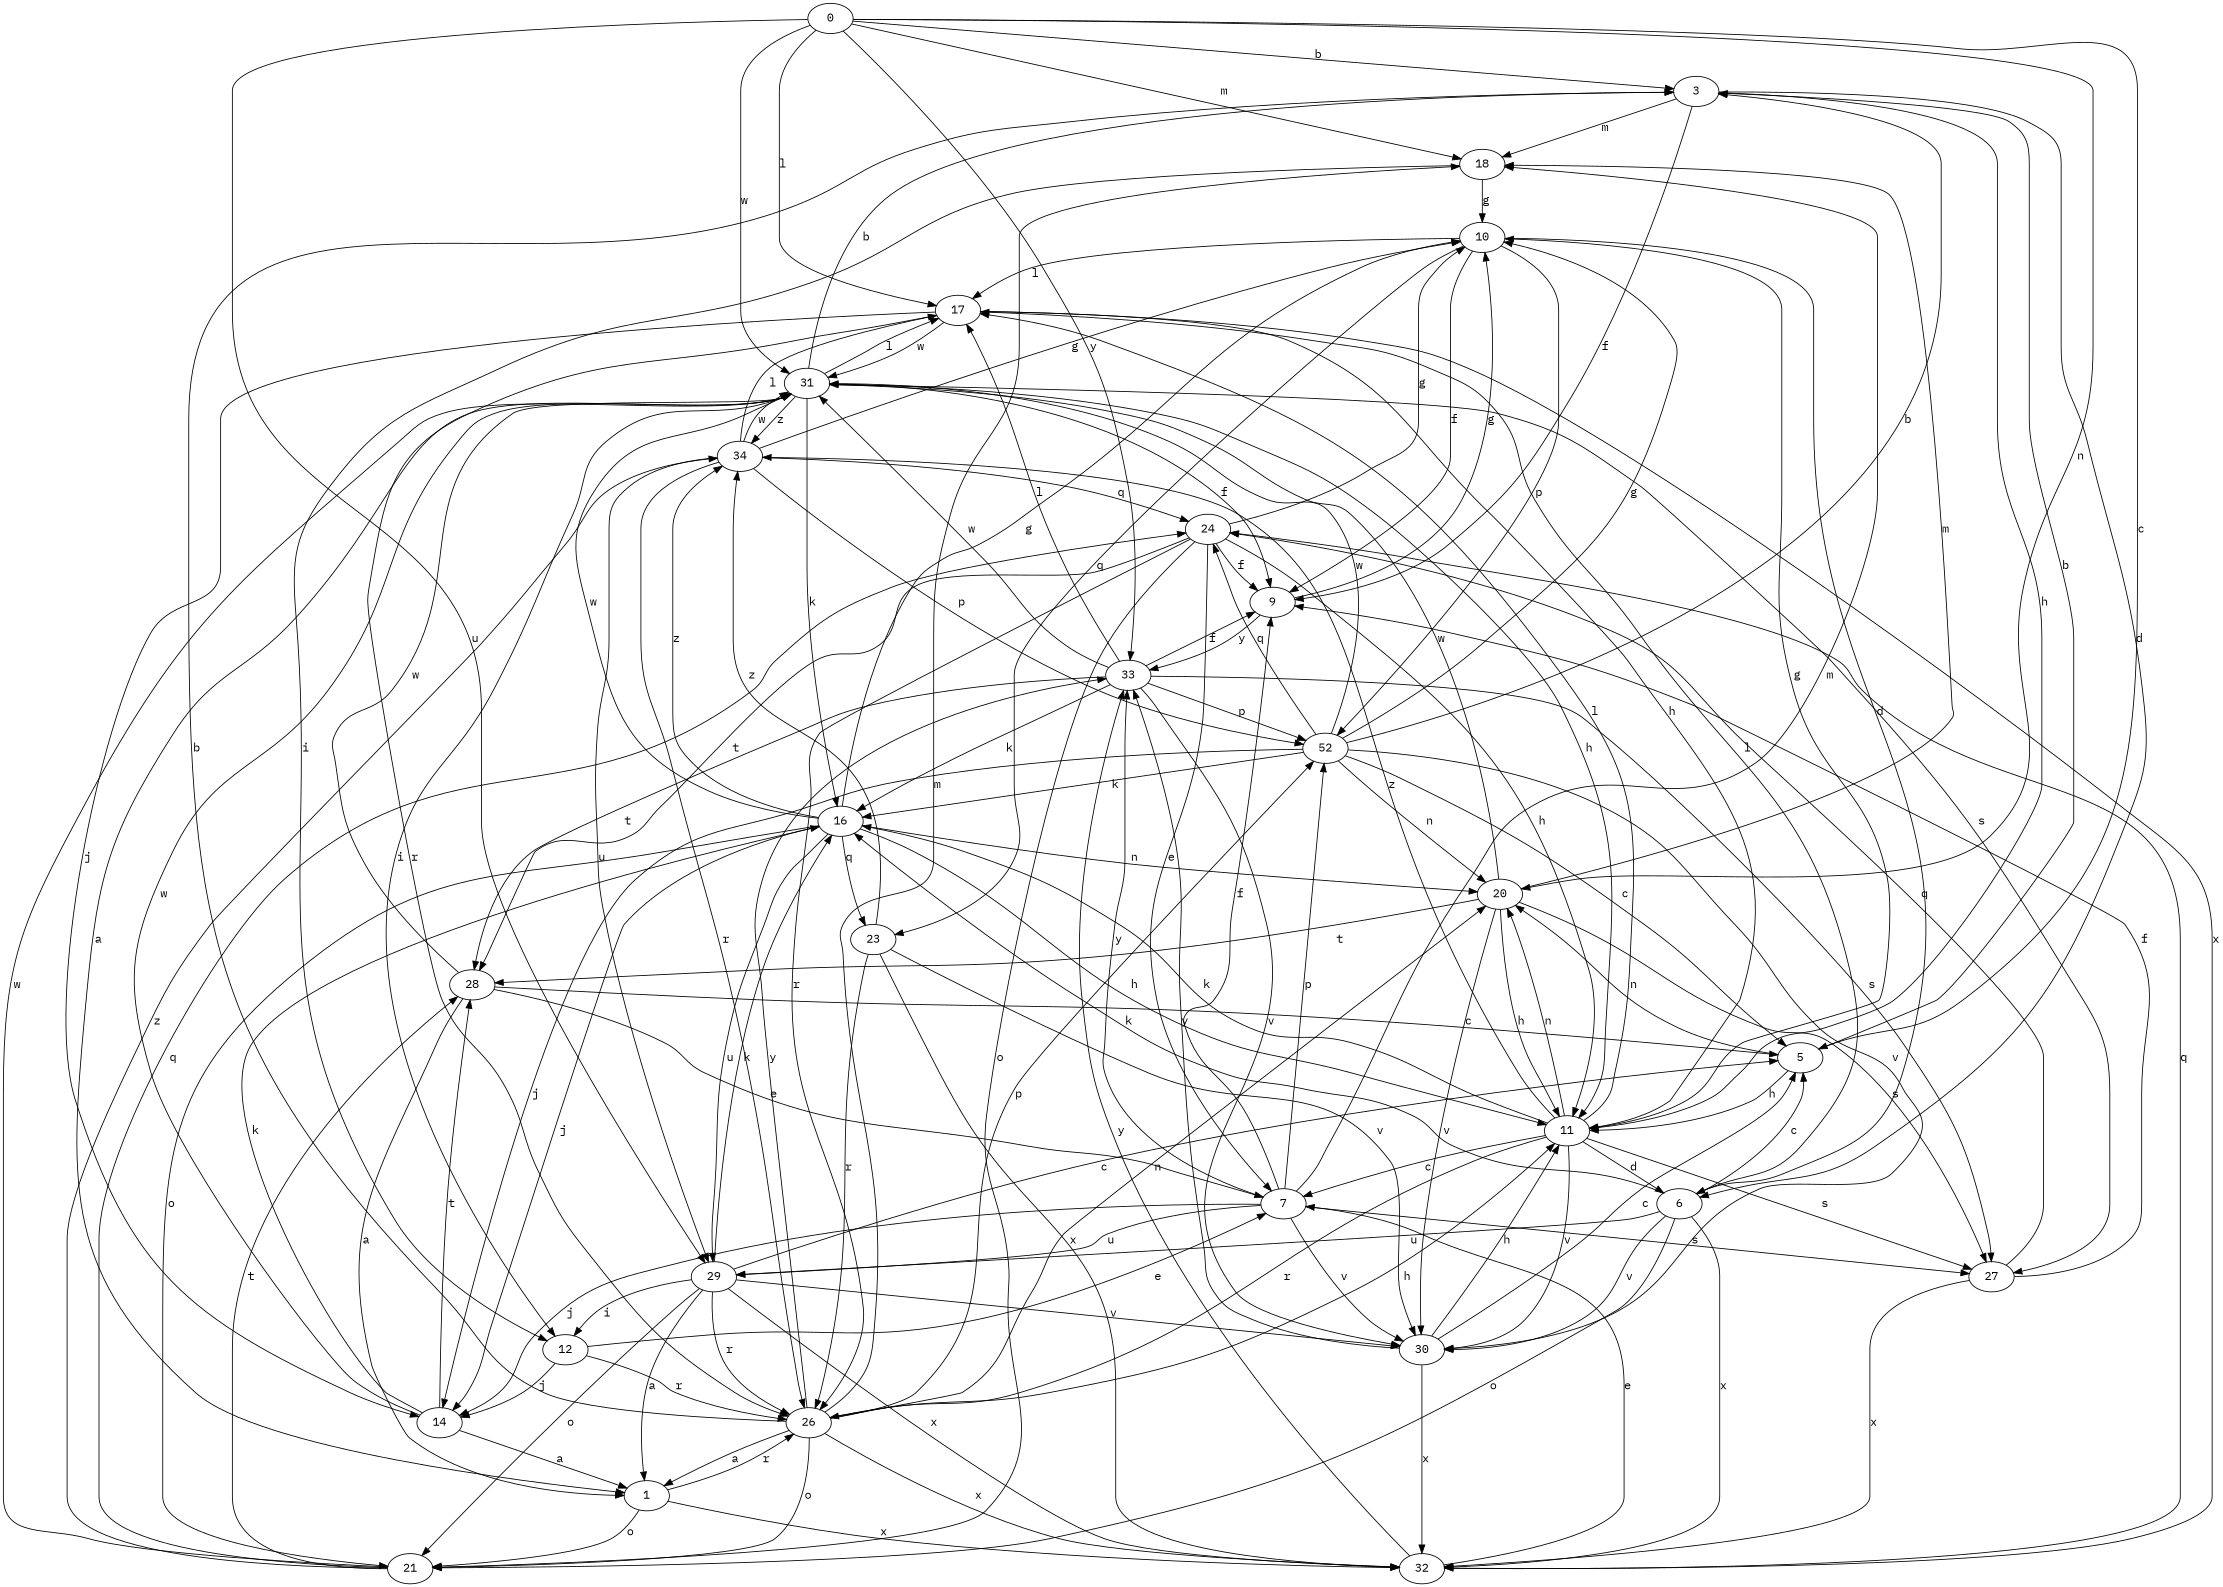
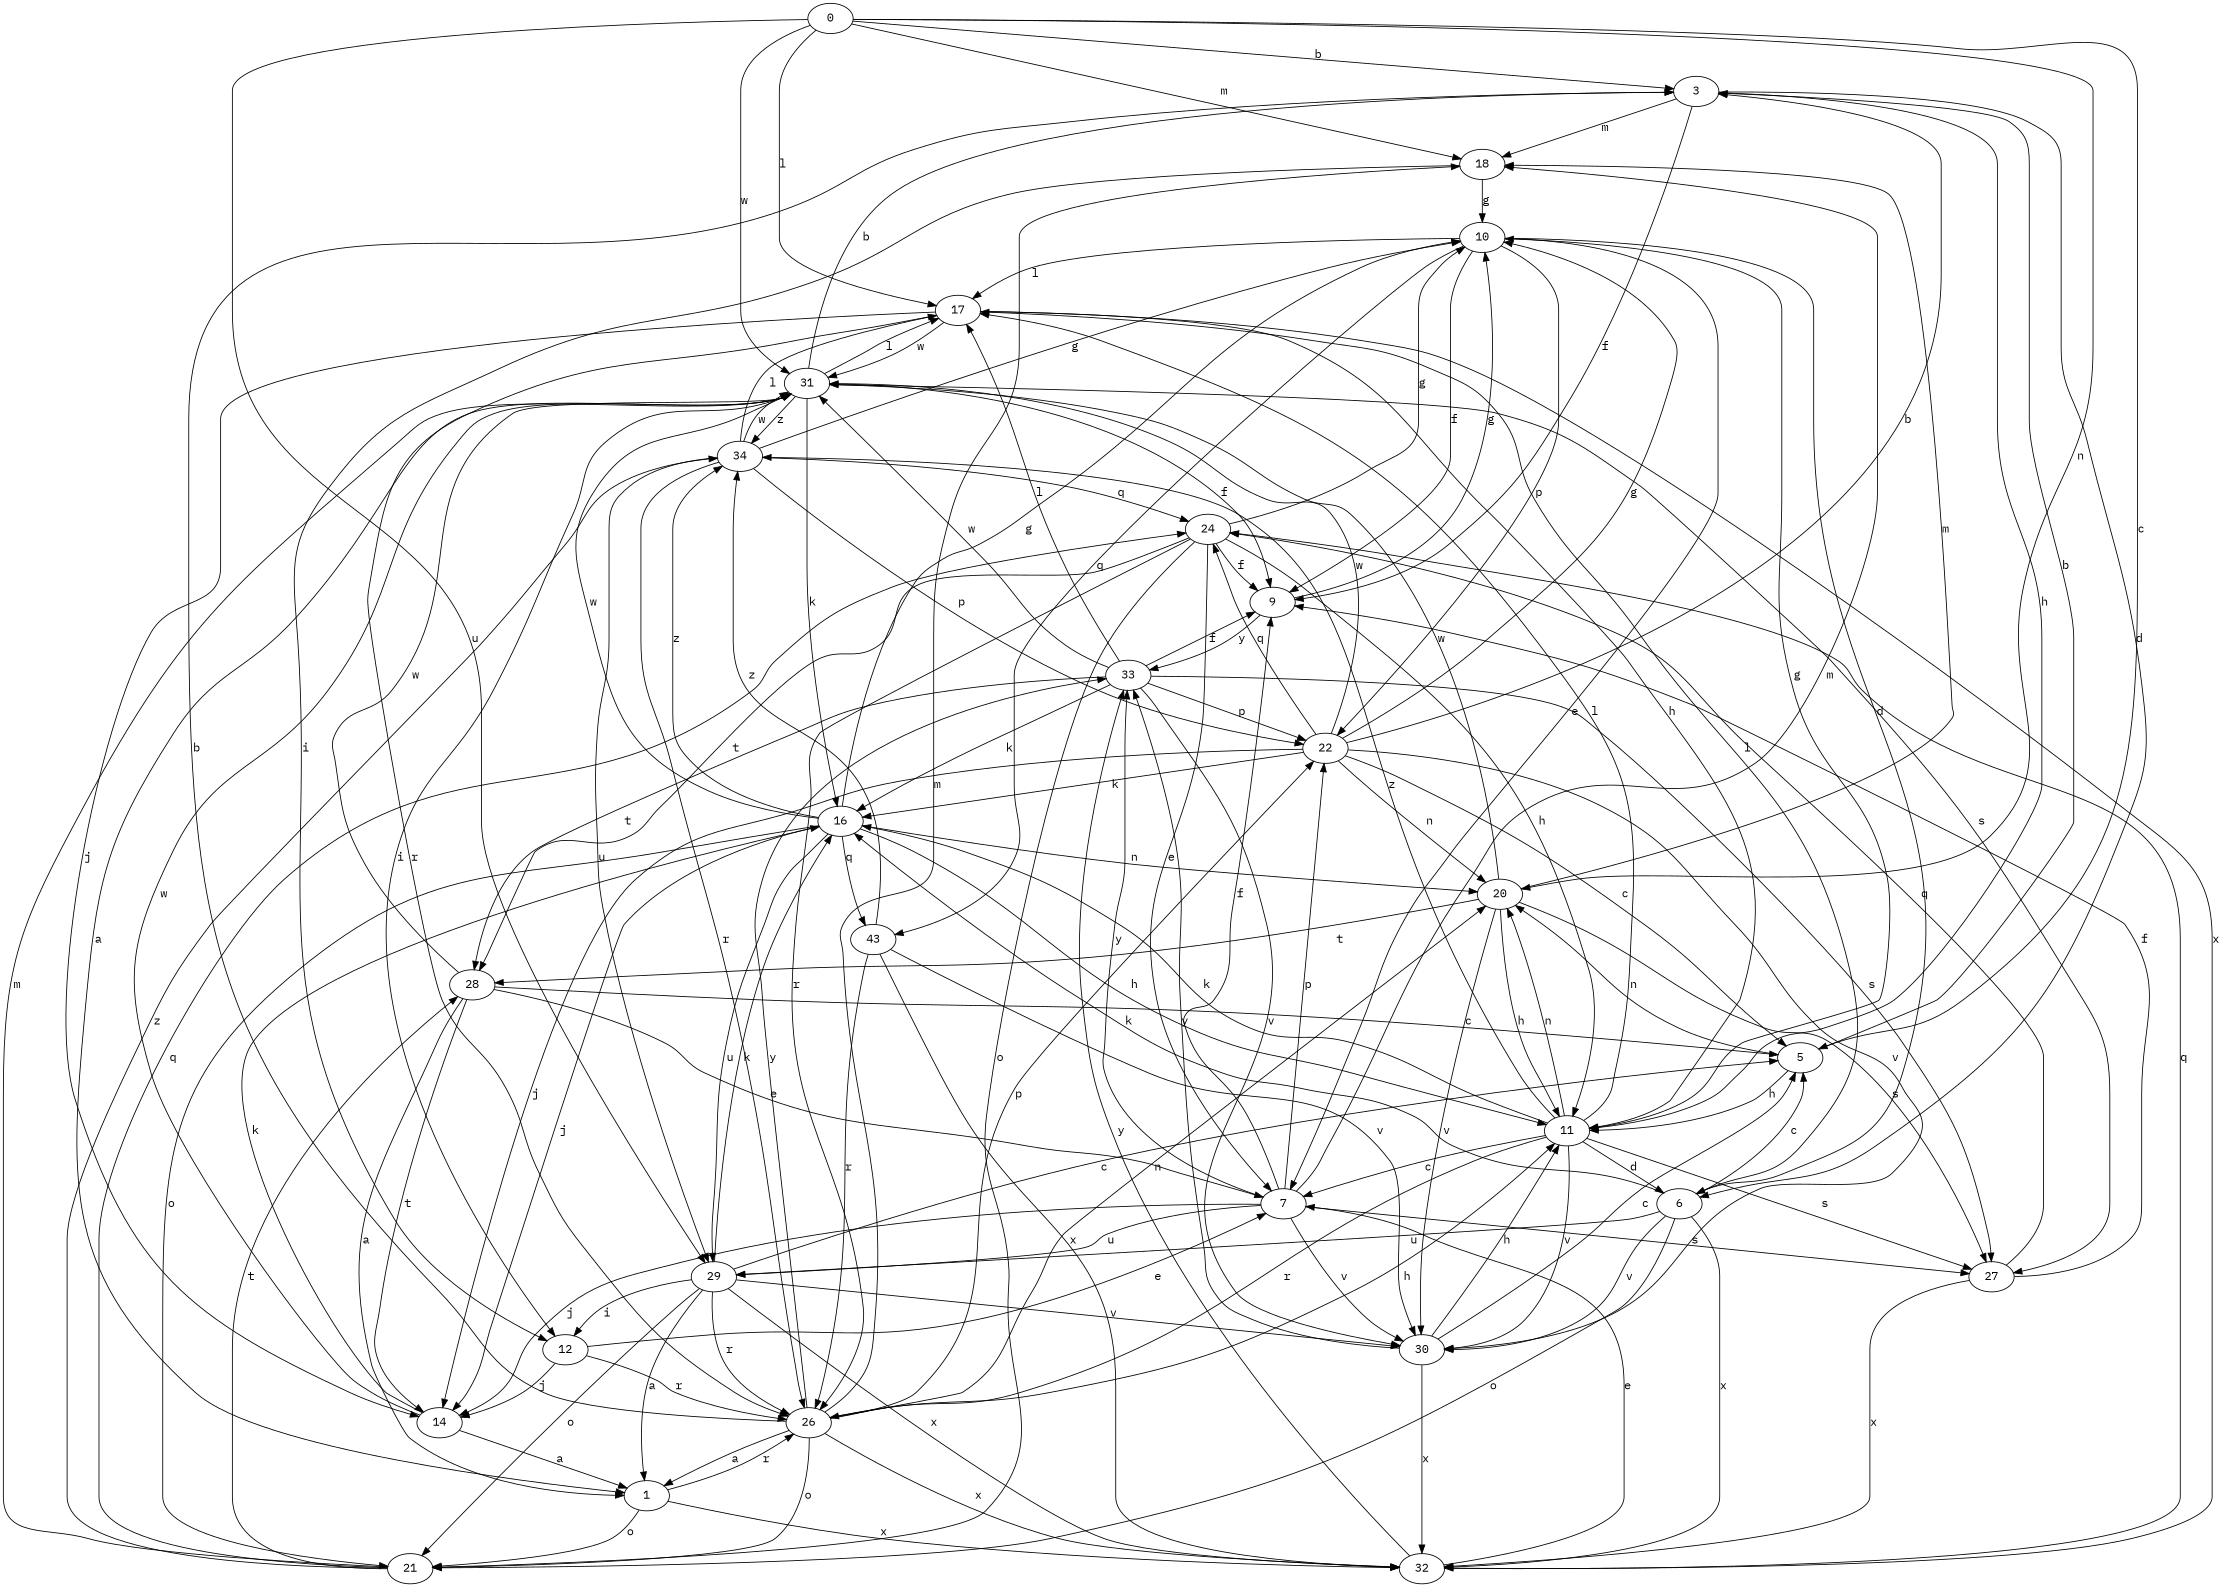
  strict digraph {
    fontname="IBM Plex Mono"
    node [fontname="IBM Plex Mono"]
    edge [fontname="IBM Plex Mono"]
    0
    3
    5
    17
    18
    20
    29
    31
    33
    6
    9
    11
    26
    32
    14
    10
    12
    30
    27
    28
    1
    21
    16
    34
-   22 [label=52]
+   22
    24
    7
-   23
+   23 [label=43]
    0 -> 3 [label=b]
    0 -> 5 [label=c]
    0 -> 17 [label=l]
    0 -> 18 [label=m]
    0 -> 20 [label=n]
    0 -> 29 [label=u]
    0 -> 31 [label=w]
-   0 -> 33 [label=y]
    3 -> 18 [label=m]
    3 -> 6 [label=d]
    3 -> 9 [label=f]
    3 -> 11 [label=h]
    5 -> 3 [label=b]
    5 -> 20 [label=n]
    5 -> 11 [label=h]
    17 -> 31 [label=w]
    17 -> 11 [label=h]
    17 -> 26 [label=r]
    17 -> 32 [label=x]
    17 -> 14 [label=j]
    18 -> 10 [label=g]
    18 -> 12 [label=i]
    20 -> 18 [label=m]
    20 -> 31 [label=w]
    20 -> 11 [label=h]
    20 -> 30 [label=v]
    20 -> 27 [label=s]
    20 -> 28 [label=t]
    29 -> 5 [label=c]
    29 -> 26 [label=r]
    29 -> 32 [label=x]
    29 -> 12 [label=i]
    29 -> 30 [label=v]
    29 -> 1 [label=a]
    29 -> 21 [label=o]
    29 -> 16 [label=k]
    31 -> 3 [label=b]
    31 -> 17 [label=l]
    31 -> 9 [label=f]
-   31 -> 11 [label=h]
    31 -> 12 [label=i]
    31 -> 27 [label=s]
    31 -> 1 [label=a]
    31 -> 16 [label=k]
    31 -> 34 [label=z]
    33 -> 17 [label=l]
    33 -> 31 [label=w]
    33 -> 9 [label=f]
    33 -> 30 [label=v]
    33 -> 27 [label=s]
    33 -> 28 [label=t]
    33 -> 16 [label=k]
    33 -> 22 [label=p]
    6 -> 5 [label=c]
    6 -> 17 [label=l]
    6 -> 29 [label=u]
    6 -> 32 [label=x]
    6 -> 30 [label=v]
    6 -> 21 [label=o]
    6 -> 16 [label=k]
    9 -> 33 [label=y]
    9 -> 10 [label=g]
    11 -> 17 [label=l]
    11 -> 20 [label=n]
    11 -> 6 [label=d]
    11 -> 26 [label=r]
    11 -> 10 [label=g]
    11 -> 30 [label=v]
    11 -> 27 [label=s]
    11 -> 16 [label=k]
    11 -> 34 [label=z]
    11 -> 7 [label=c]
    26 -> 3 [label=b]
    26 -> 18 [label=m]
    26 -> 20 [label=n]
    26 -> 33 [label=y]
    26 -> 11 [label=h]
    26 -> 32 [label=x]
    26 -> 1 [label=a]
    26 -> 21 [label=o]
    26 -> 22 [label=p]
    32 -> 33 [label=y]
    32 -> 24 [label=q]
    32 -> 7 [label=e]
    14 -> 31 [label=w]
-   14 -> 28 [label=t]
+   28 -> 14 [label=t]
    14 -> 1 [label=a]
    14 -> 16 [label=k]
    10 -> 17 [label=l]
    10 -> 6 [label=d]
    10 -> 9 [label=f]
    10 -> 22 [label=p]
+   10 -> 7 [label=e]
    10 -> 23 [label=q]
    12 -> 26 [label=r]
    12 -> 14 [label=j]
    12 -> 7 [label=e]
    30 -> 5 [label=c]
    30 -> 33 [label=y]
    30 -> 11 [label=h]
    30 -> 32 [label=x]
    27 -> 9 [label=f]
    27 -> 32 [label=x]
    27 -> 24 [label=q]
    28 -> 5 [label=c]
    28 -> 31 [label=w]
    28 -> 1 [label=a]
    28 -> 7 [label=e]
    1 -> 26 [label=r]
    1 -> 32 [label=x]
    1 -> 21 [label=o]
-   21 -> 31 [label=w]
+   21 -> 31 [label=m]
    21 -> 28 [label=t]
    21 -> 34 [label=z]
    21 -> 24 [label=q]
    16 -> 20 [label=n]
    16 -> 29 [label=u]
    16 -> 31 [label=w]
    16 -> 11 [label=h]
    16 -> 14 [label=j]
    16 -> 10 [label=g]
    16 -> 21 [label=o]
    16 -> 34 [label=z]
    16 -> 23 [label=q]
    34 -> 17 [label=l]
    34 -> 29 [label=u]
    34 -> 31 [label=w]
    34 -> 26 [label=r]
    34 -> 10 [label=g]
    34 -> 22 [label=p]
    34 -> 24 [label=q]
    22 -> 3 [label=b]
    22 -> 5 [label=c]
    22 -> 20 [label=n]
    22 -> 31 [label=w]
    22 -> 14 [label=j]
    22 -> 10 [label=g]
    22 -> 30 [label=v]
    22 -> 16 [label=k]
    22 -> 24 [label=q]
    24 -> 9 [label=f]
    24 -> 11 [label=h]
    24 -> 26 [label=r]
    24 -> 10 [label=g]
    24 -> 28 [label=t]
    24 -> 21 [label=o]
    24 -> 7 [label=e]
    7 -> 18 [label=m]
    7 -> 29 [label=u]
    7 -> 33 [label=y]
    7 -> 9 [label=f]
    7 -> 14 [label=j]
    7 -> 30 [label=v]
    7 -> 27 [label=s]
    7 -> 22 [label=p]
    23 -> 26 [label=r]
    23 -> 32 [label=x]
    23 -> 30 [label=v]
    23 -> 34 [label=z]
  }
